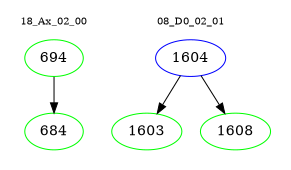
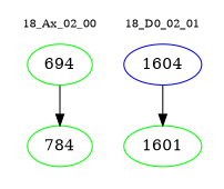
  digraph {
    node [color=green]
    edge [color=black]
    n1 [label=694]
-   n2 [label=684]
+   n2 [label=784]
    n3 [color=blue label=1604]
-   n4 [label=1603]
-   n5 [label=1608]
+   n5 [label=1601]
    subgraph cluster_1 {
      color=white
      fontsize=10
      label="18_Ax_02_00"
      n1
      n2
    }
    subgraph cluster_2 {
      color=white
      fontsize=10
-     label="08_D0_02_01"
+     label="18_D0_02_01"
      n3
-     n4
      n5
    }
    n1 -> n2
-   n3 -> n4
    n3 -> n5
  }
